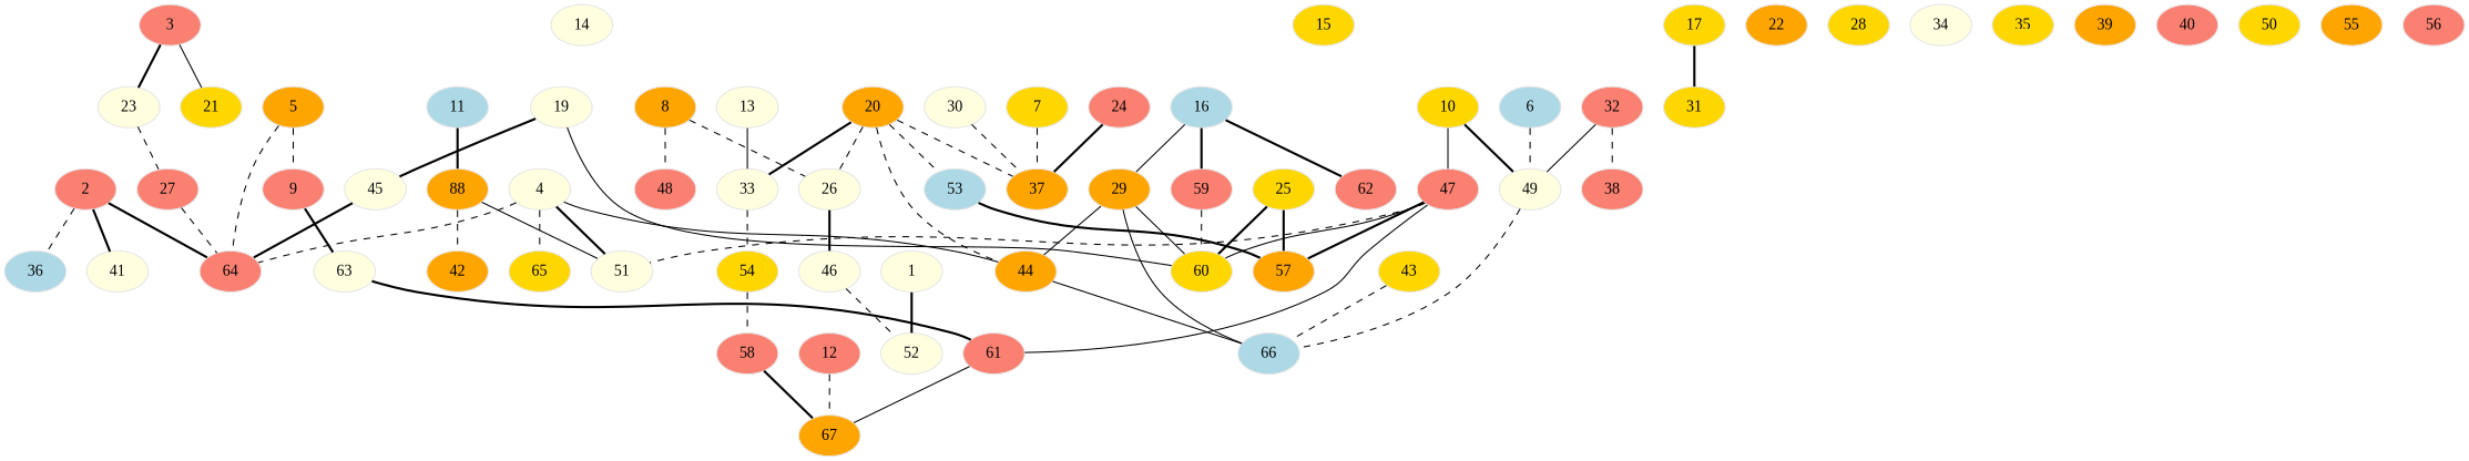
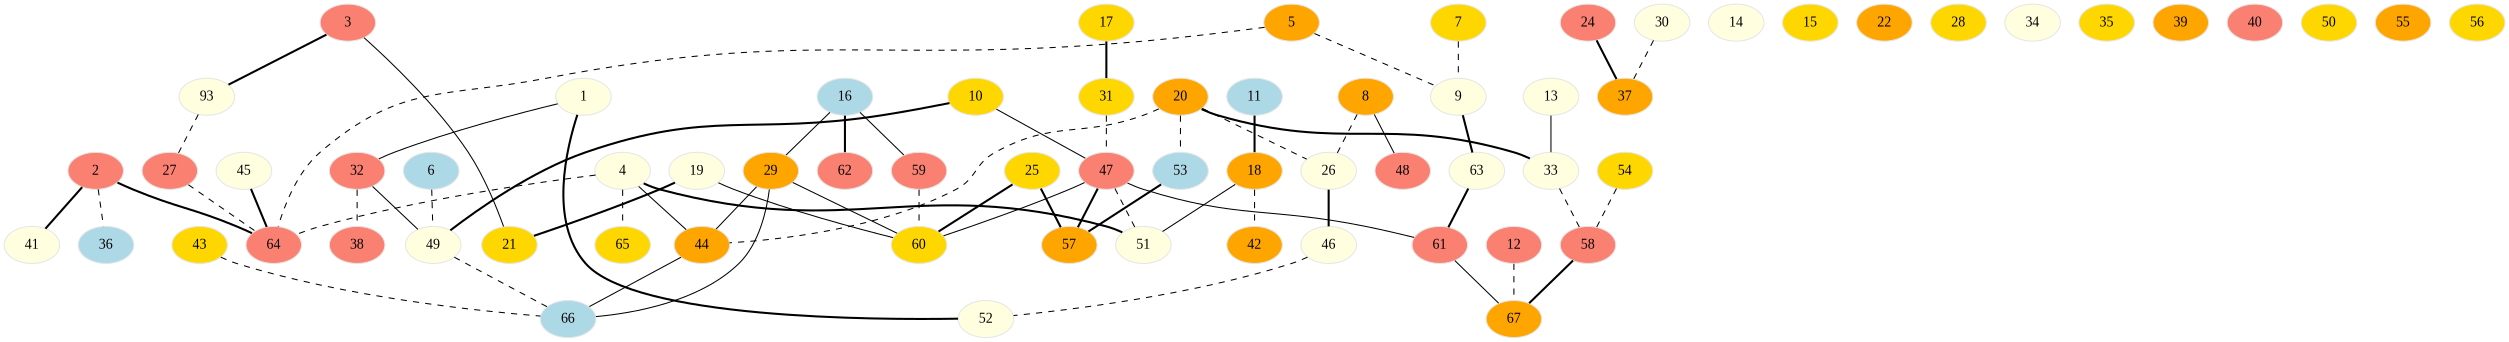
  graph {
    fontname="Liberation Serif"
    node [color=gray90 fillcolor=lightyellow fontname="Liberation Serif" style=filled]
    edge [fontname="Liberation Serif" style=dashed]
    32 [fillcolor=salmon]
    1
    52
    49
    38 [fillcolor=salmon]
    2 [fillcolor=salmon]
    36 [fillcolor=lightblue]
    41
    64 [fillcolor=salmon]
    3 [fillcolor=salmon]
    21 [fillcolor=gold]
-   23
+   23 [label=93]
    27 [fillcolor=salmon]
    4
    44 [fillcolor=orange]
    51
    65 [fillcolor=gold]
    66 [fillcolor=lightblue]
    5 [fillcolor=orange]
-   9 [fillcolor=salmon]
+   9
    63
    6 [fillcolor=lightblue]
    7 [fillcolor=gold]
    37 [fillcolor=orange]
    8 [fillcolor=orange]
    26
    48 [fillcolor=salmon]
    46
    61 [fillcolor=salmon]
    10 [fillcolor=gold]
    47 [fillcolor=salmon]
    60 [fillcolor=gold]
    57 [fillcolor=orange]
    11 [fillcolor=lightblue]
-   18 [fillcolor=orange label=88]
+   18 [fillcolor=orange]
    42 [fillcolor=orange]
    12 [fillcolor=salmon]
    67 [fillcolor=orange]
    13
    33
    54 [fillcolor=gold]
    14
    15 [fillcolor=gold]
    16 [fillcolor=lightblue]
    29 [fillcolor=orange]
    59 [fillcolor=salmon]
    62 [fillcolor=salmon]
    17 [fillcolor=gold]
    31 [fillcolor=gold]
    19
    45
    20 [fillcolor=orange]
    53 [fillcolor=lightblue]
    22 [fillcolor=orange]
    24 [fillcolor=salmon]
    25 [fillcolor=gold]
    28 [fillcolor=gold]
    30
    58 [fillcolor=salmon]
    34
    35 [fillcolor=gold]
    39 [fillcolor=orange]
    40 [fillcolor=salmon]
    43 [fillcolor=gold]
    50 [fillcolor=gold]
    55 [fillcolor=orange]
-   56 [fillcolor=salmon]
+   56 [fillcolor=gold]
    32 -- 49 [style=solid]
    32 -- 38
+   1 -- 32 [style=solid]
    1 -- 52 [style=bold]
    49 -- 66
    2 -- 36
    2 -- 41 [style=bold]
    2 -- 64 [style=bold]
    3 -- 21 [style=solid]
    3 -- 23 [style=bold]
    23 -- 27
    27 -- 64
    4 -- 64
    4 -- 44 [style=solid]
    4 -- 51 [style=bold]
    4 -- 65
    44 -- 66 [style=solid]
    5 -- 64
    5 -- 9
    9 -- 63 [style=bold]
    63 -- 61 [style=bold]
    6 -- 49
-   7 -- 37
+   7 -- 9
    8 -- 26
-   8 -- 48
+   8 -- 48 [style=solid]
    26 -- 46 [style=bold]
    46 -- 52
    61 -- 67 [style=solid]
    10 -- 49 [style=bold]
    10 -- 47 [style=solid]
    47 -- 51
    47 -- 61 [style=solid]
    47 -- 60 [style=solid]
    47 -- 57 [style=bold]
    11 -- 18 [style=bold]
    18 -- 51 [style=solid]
    18 -- 42
    12 -- 67
    13 -- 33 [style=solid]
-   33 -- 54
+   33 -- 58
    54 -- 58
    16 -- 29 [style=solid]
-   16 -- 59 [style=bold]
+   16 -- 59 [style=solid]
    16 -- 62 [style=bold]
    29 -- 44 [style=solid]
    29 -- 66 [style=solid]
    29 -- 60 [style=solid]
    59 -- 60
    17 -- 31 [style=bold]
+   31 -- 47
    19 -- 60 [style=solid]
-   19 -- 45 [style=bold]
+   19 -- 21 [style=bold]
    45 -- 64 [style=bold]
    20 -- 44
-   20 -- 37
    20 -- 26
    20 -- 33 [style=bold]
    20 -- 53
    53 -- 57 [style=bold]
    24 -- 37 [style=bold]
    25 -- 60 [style=bold]
    25 -- 57 [style=bold]
    30 -- 37
    58 -- 67 [style=bold]
    43 -- 66
  }
